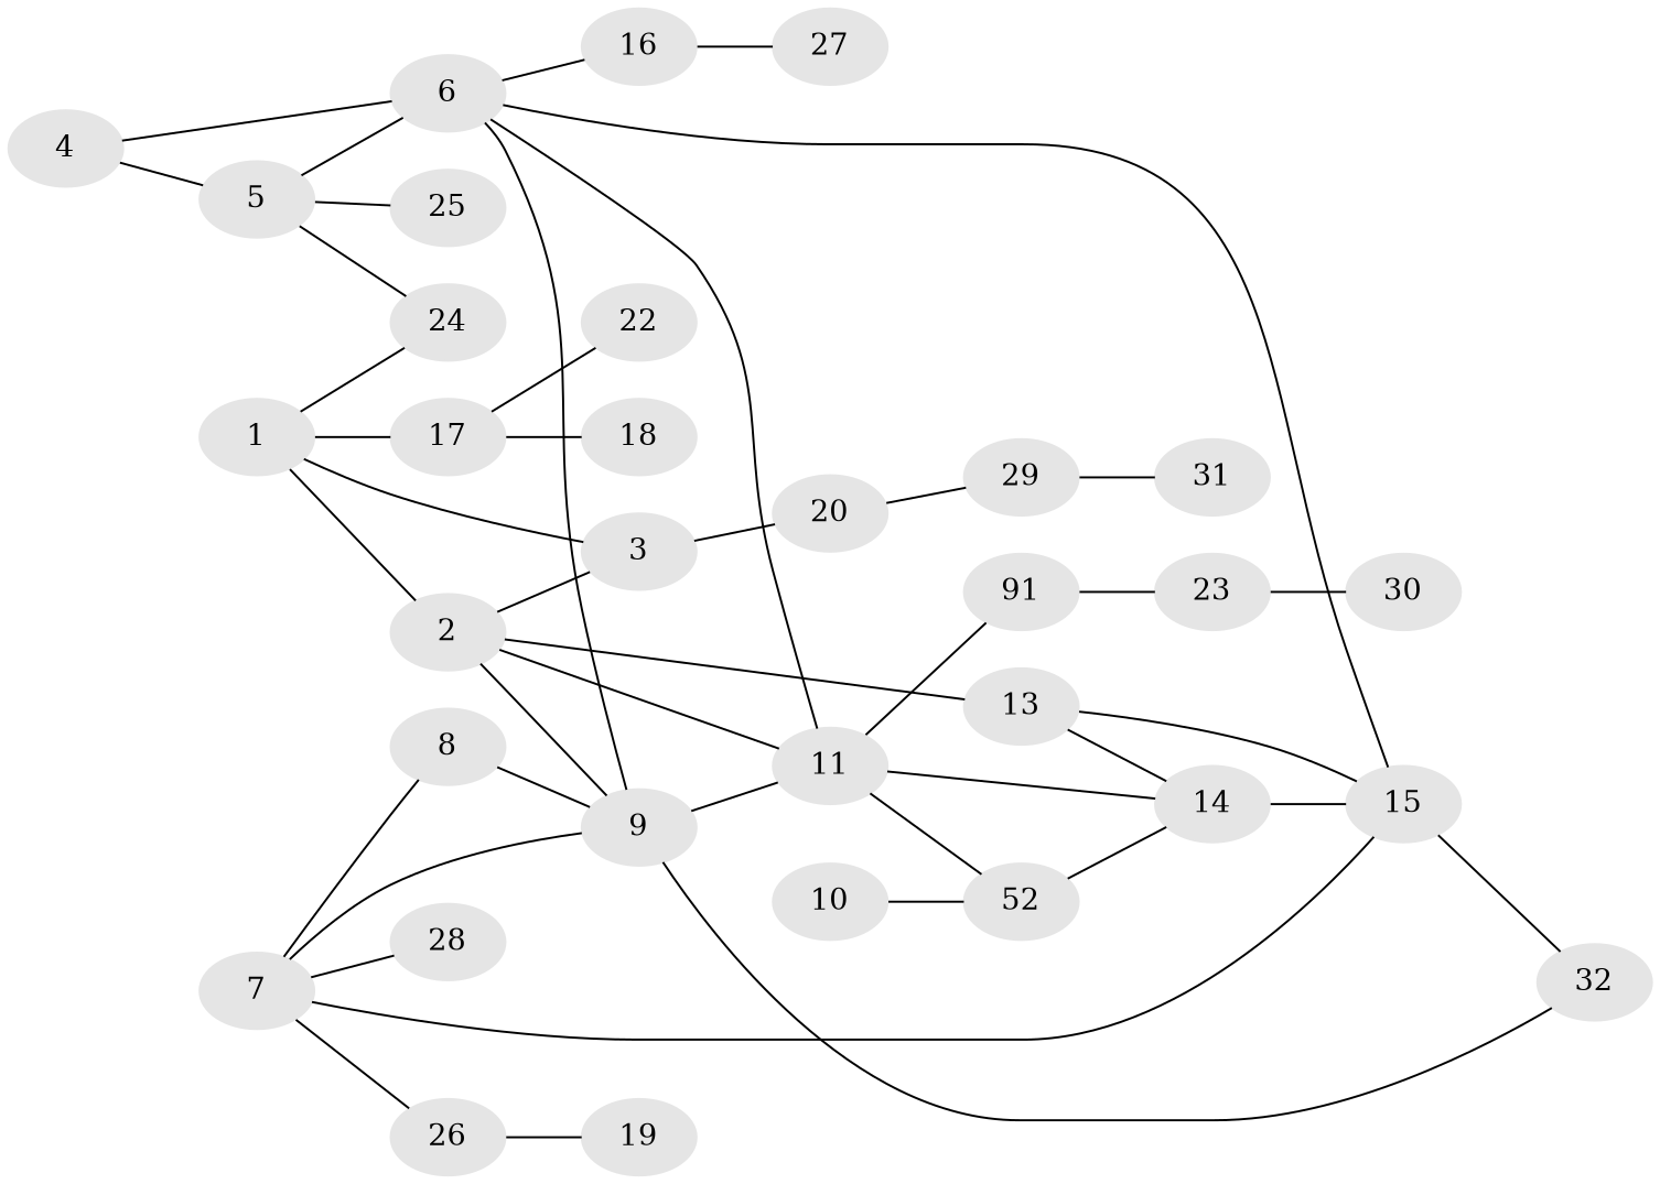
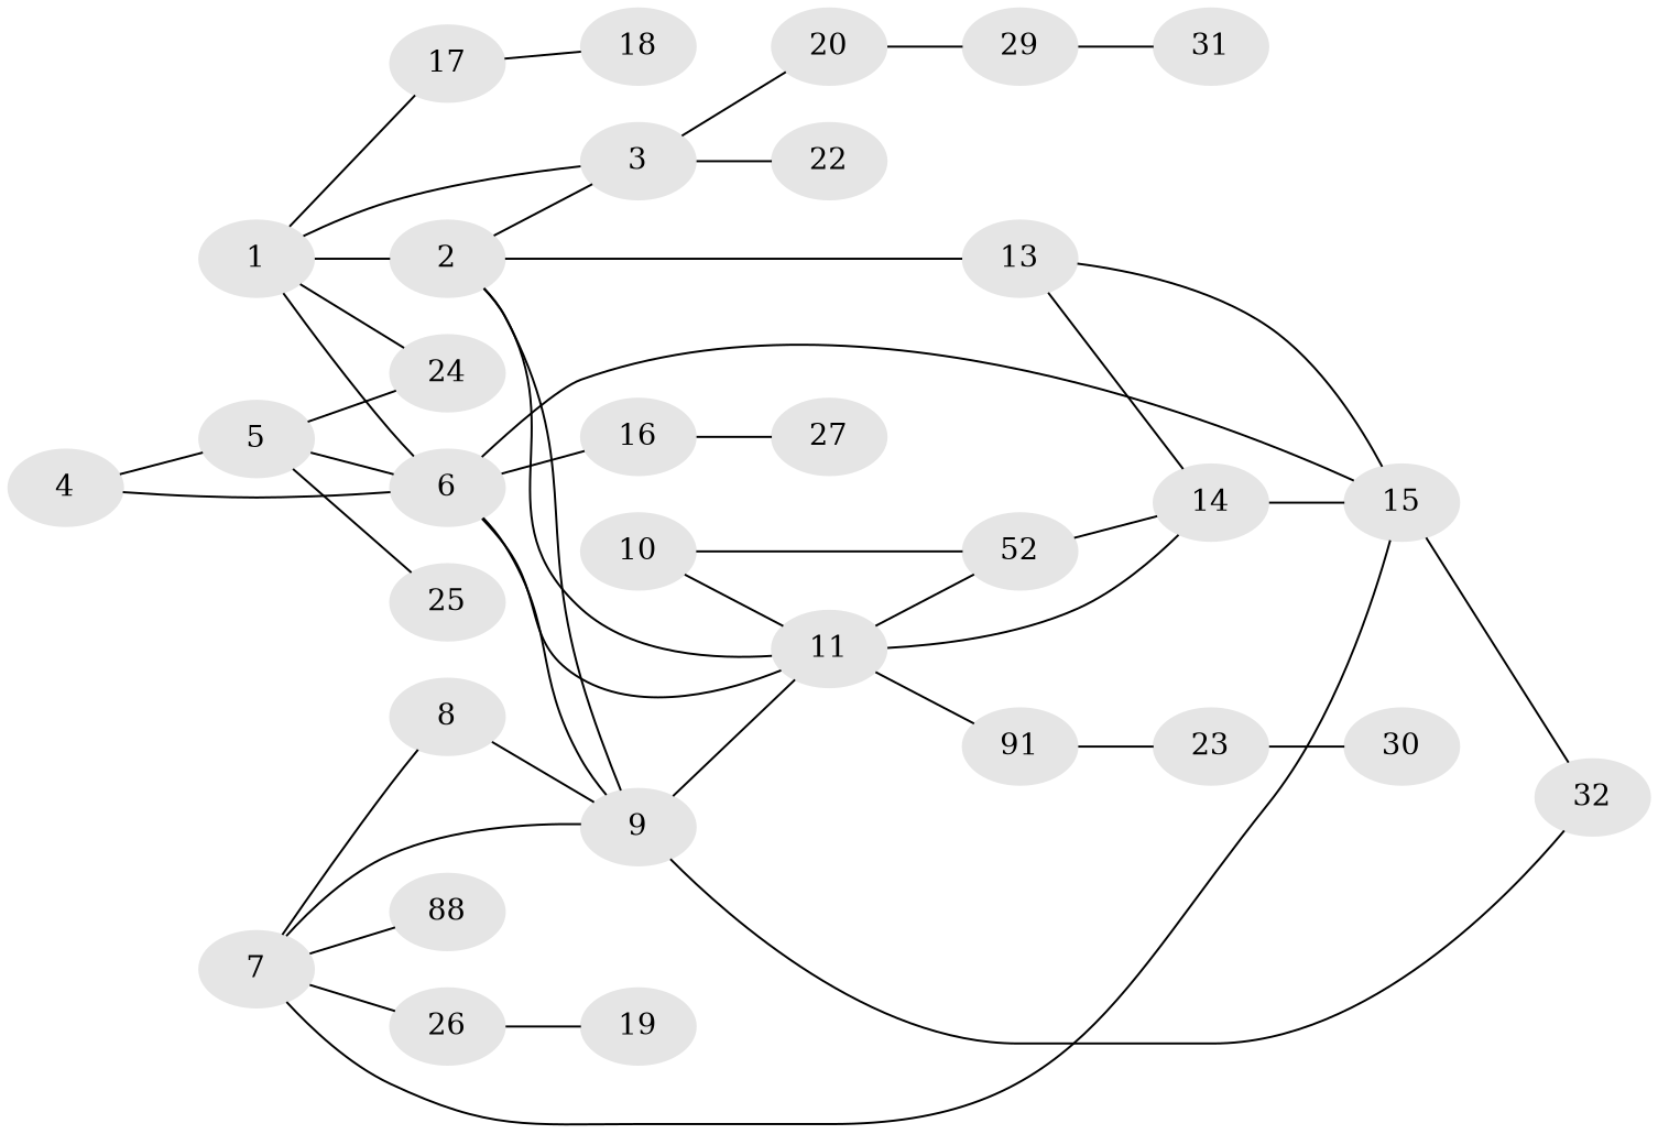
  graph {
    rankdir=LR
    node [color=gray90 style=filled]
    edge [weight=1.0]
    1
    2
    3
    6
    24
    17
    9
    11
    13
    20
    22
    15
    16
    32
    n15 [label=52]
    14
    n17 [label=91]
    29
    4
    5
    25
    27
    18
    7
    8
    26
-   28
+   28 [label=88]
    19
    10
    23
    31
    30
    1 -- 2
    1 -- 3
+   1 -- 6
    1 -- 24 [weight=2.0]
    1 -- 17 [weight=2.0]
    2 -- 3
    2 -- 9
    2 -- 11
    2 -- 13
    3 -- 20
-   17 -- 22 [weight=2.0]
+   3 -- 22 [weight=2.0]
    6 -- 9
    6 -- 11
    6 -- 15
    6 -- 16
    17 -- 18
    9 -- 11
    9 -- 32
    11 -- n15
    11 -- 14
    11 -- n17
    13 -- 15
    13 -- 14 [weight=2.0]
    20 -- 29
    15 -- 32
    16 -- 27
    n15 -- 14
    14 -- 15
    n17 -- 23
    29 -- 31
    4 -- 6
    4 -- 5
    5 -- 6
    5 -- 24
    5 -- 25
    7 -- 9
    7 -- 15
    7 -- 8
    7 -- 26 [weight=2.0]
    7 -- 28
    8 -- 9
    26 -- 19
+   10 -- 11
    10 -- n15 [weight=2.0]
    23 -- 30 [weight=2.0]
  }
